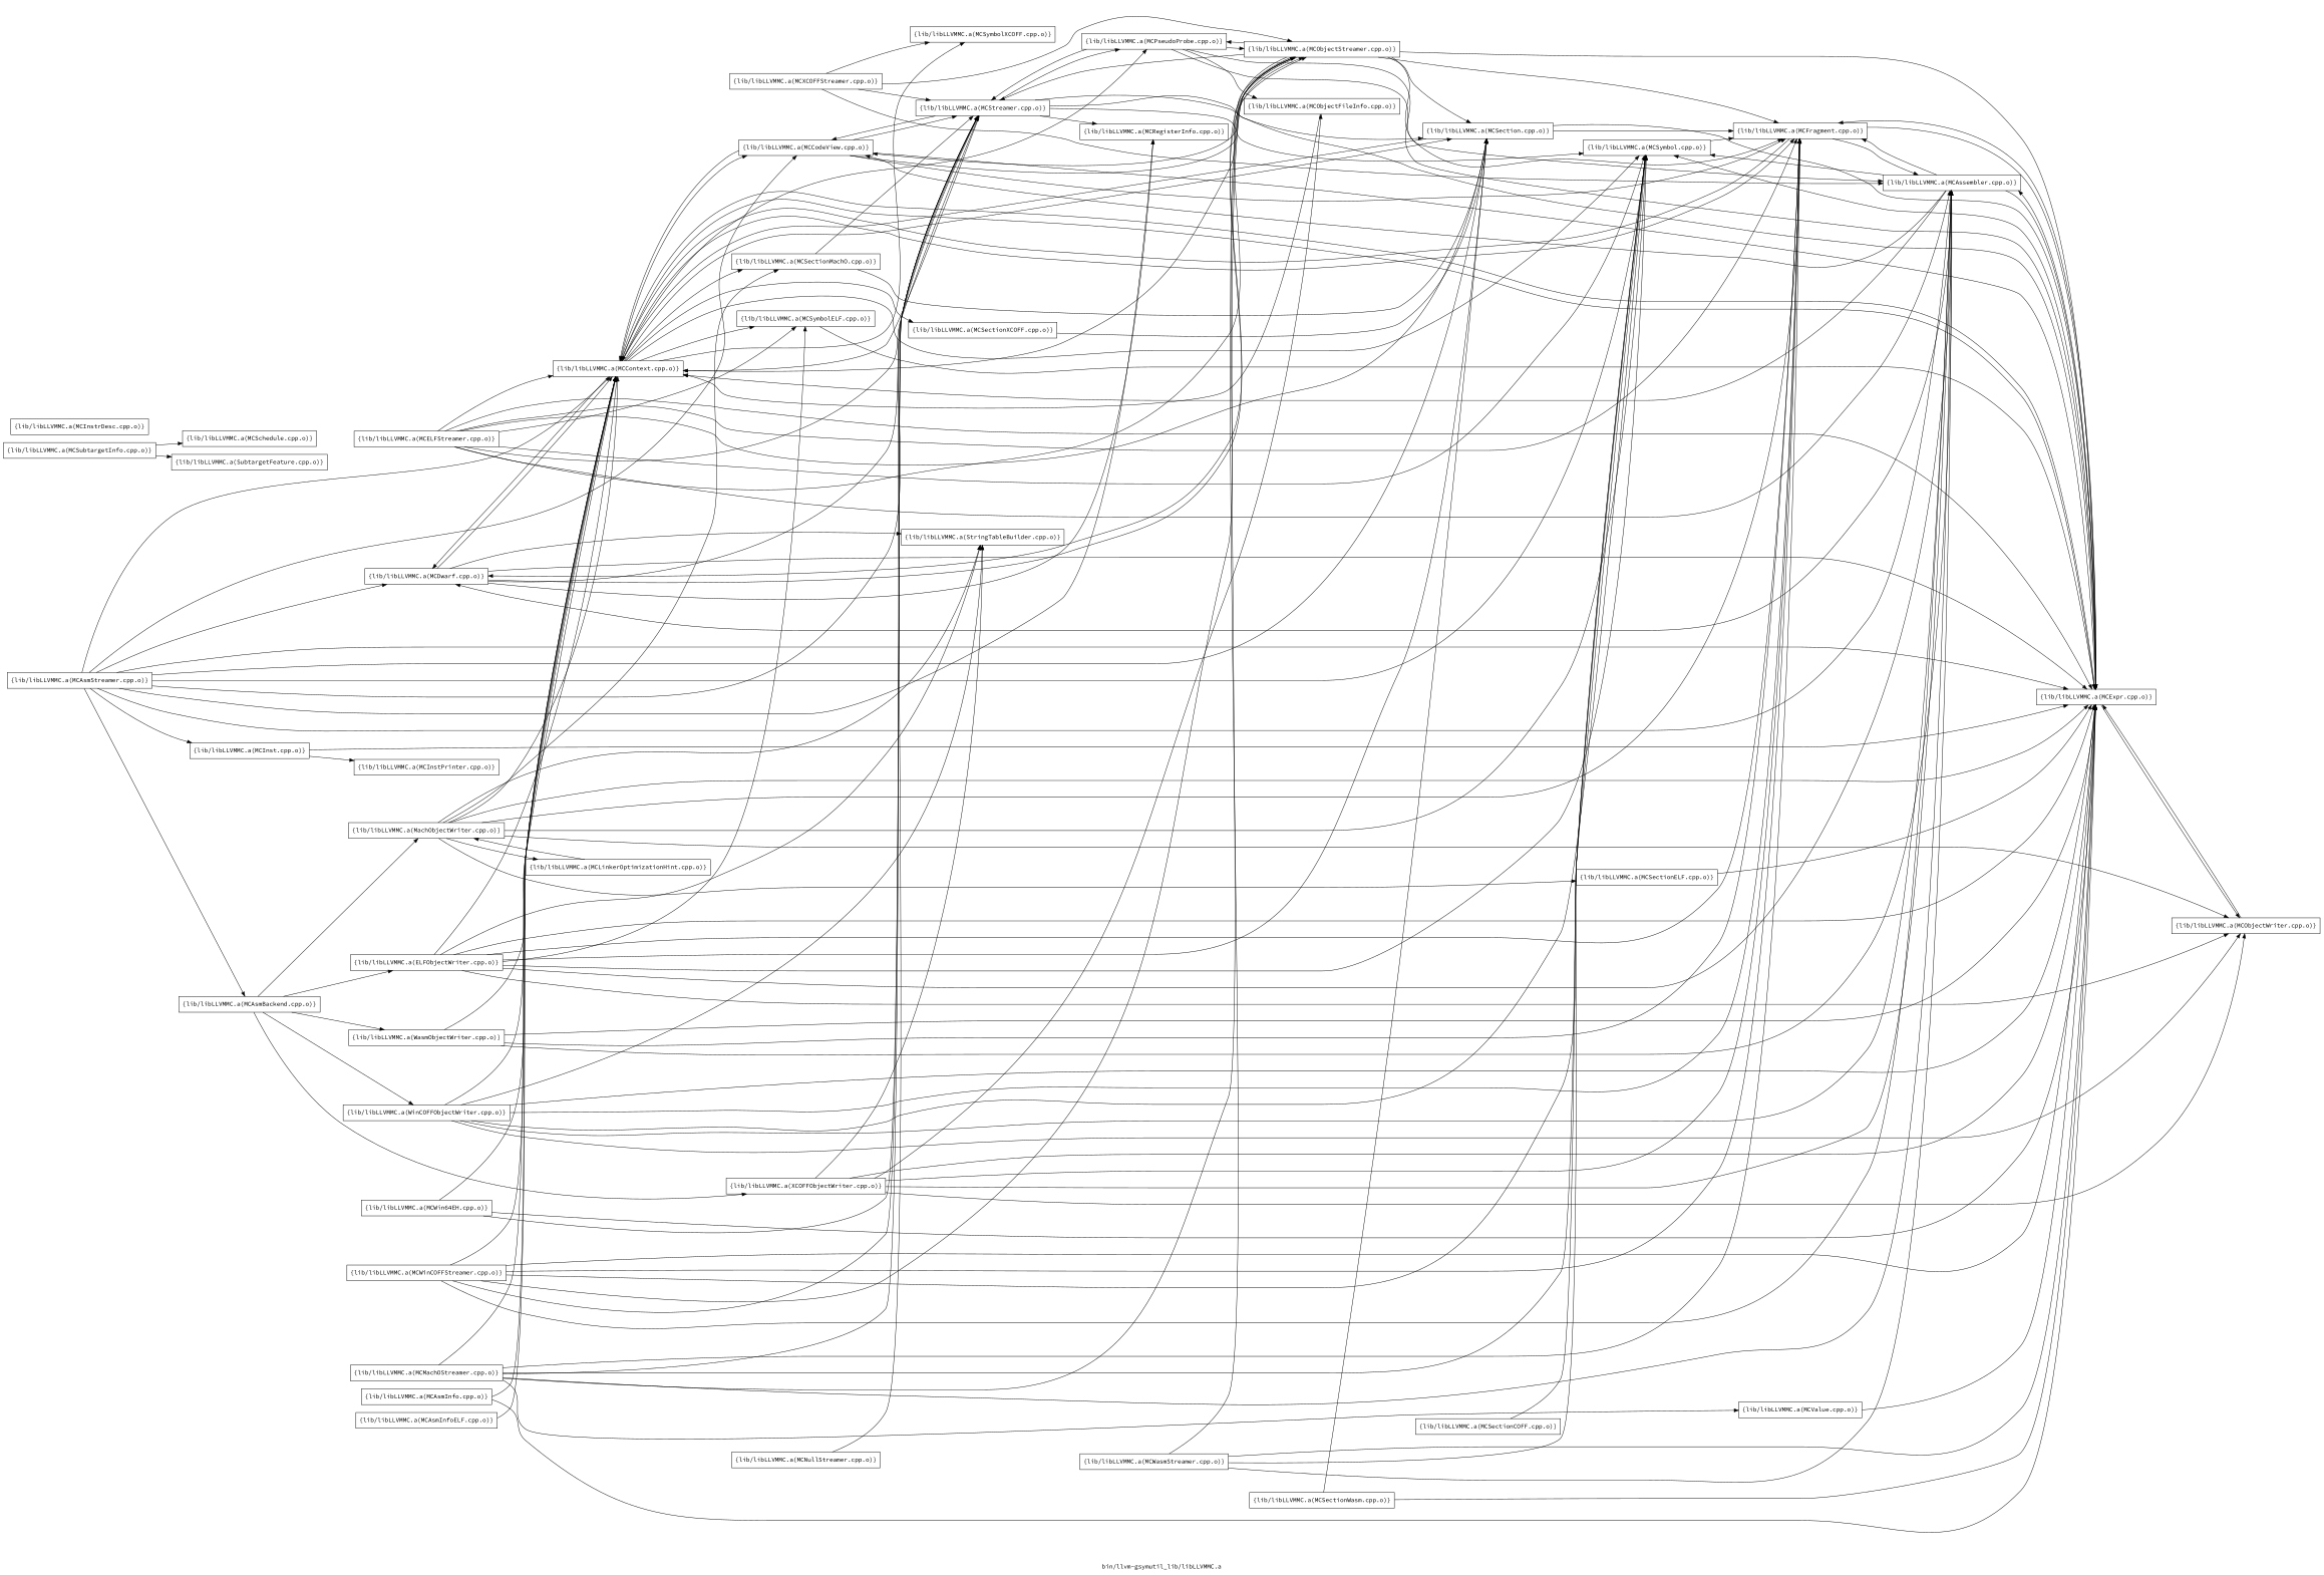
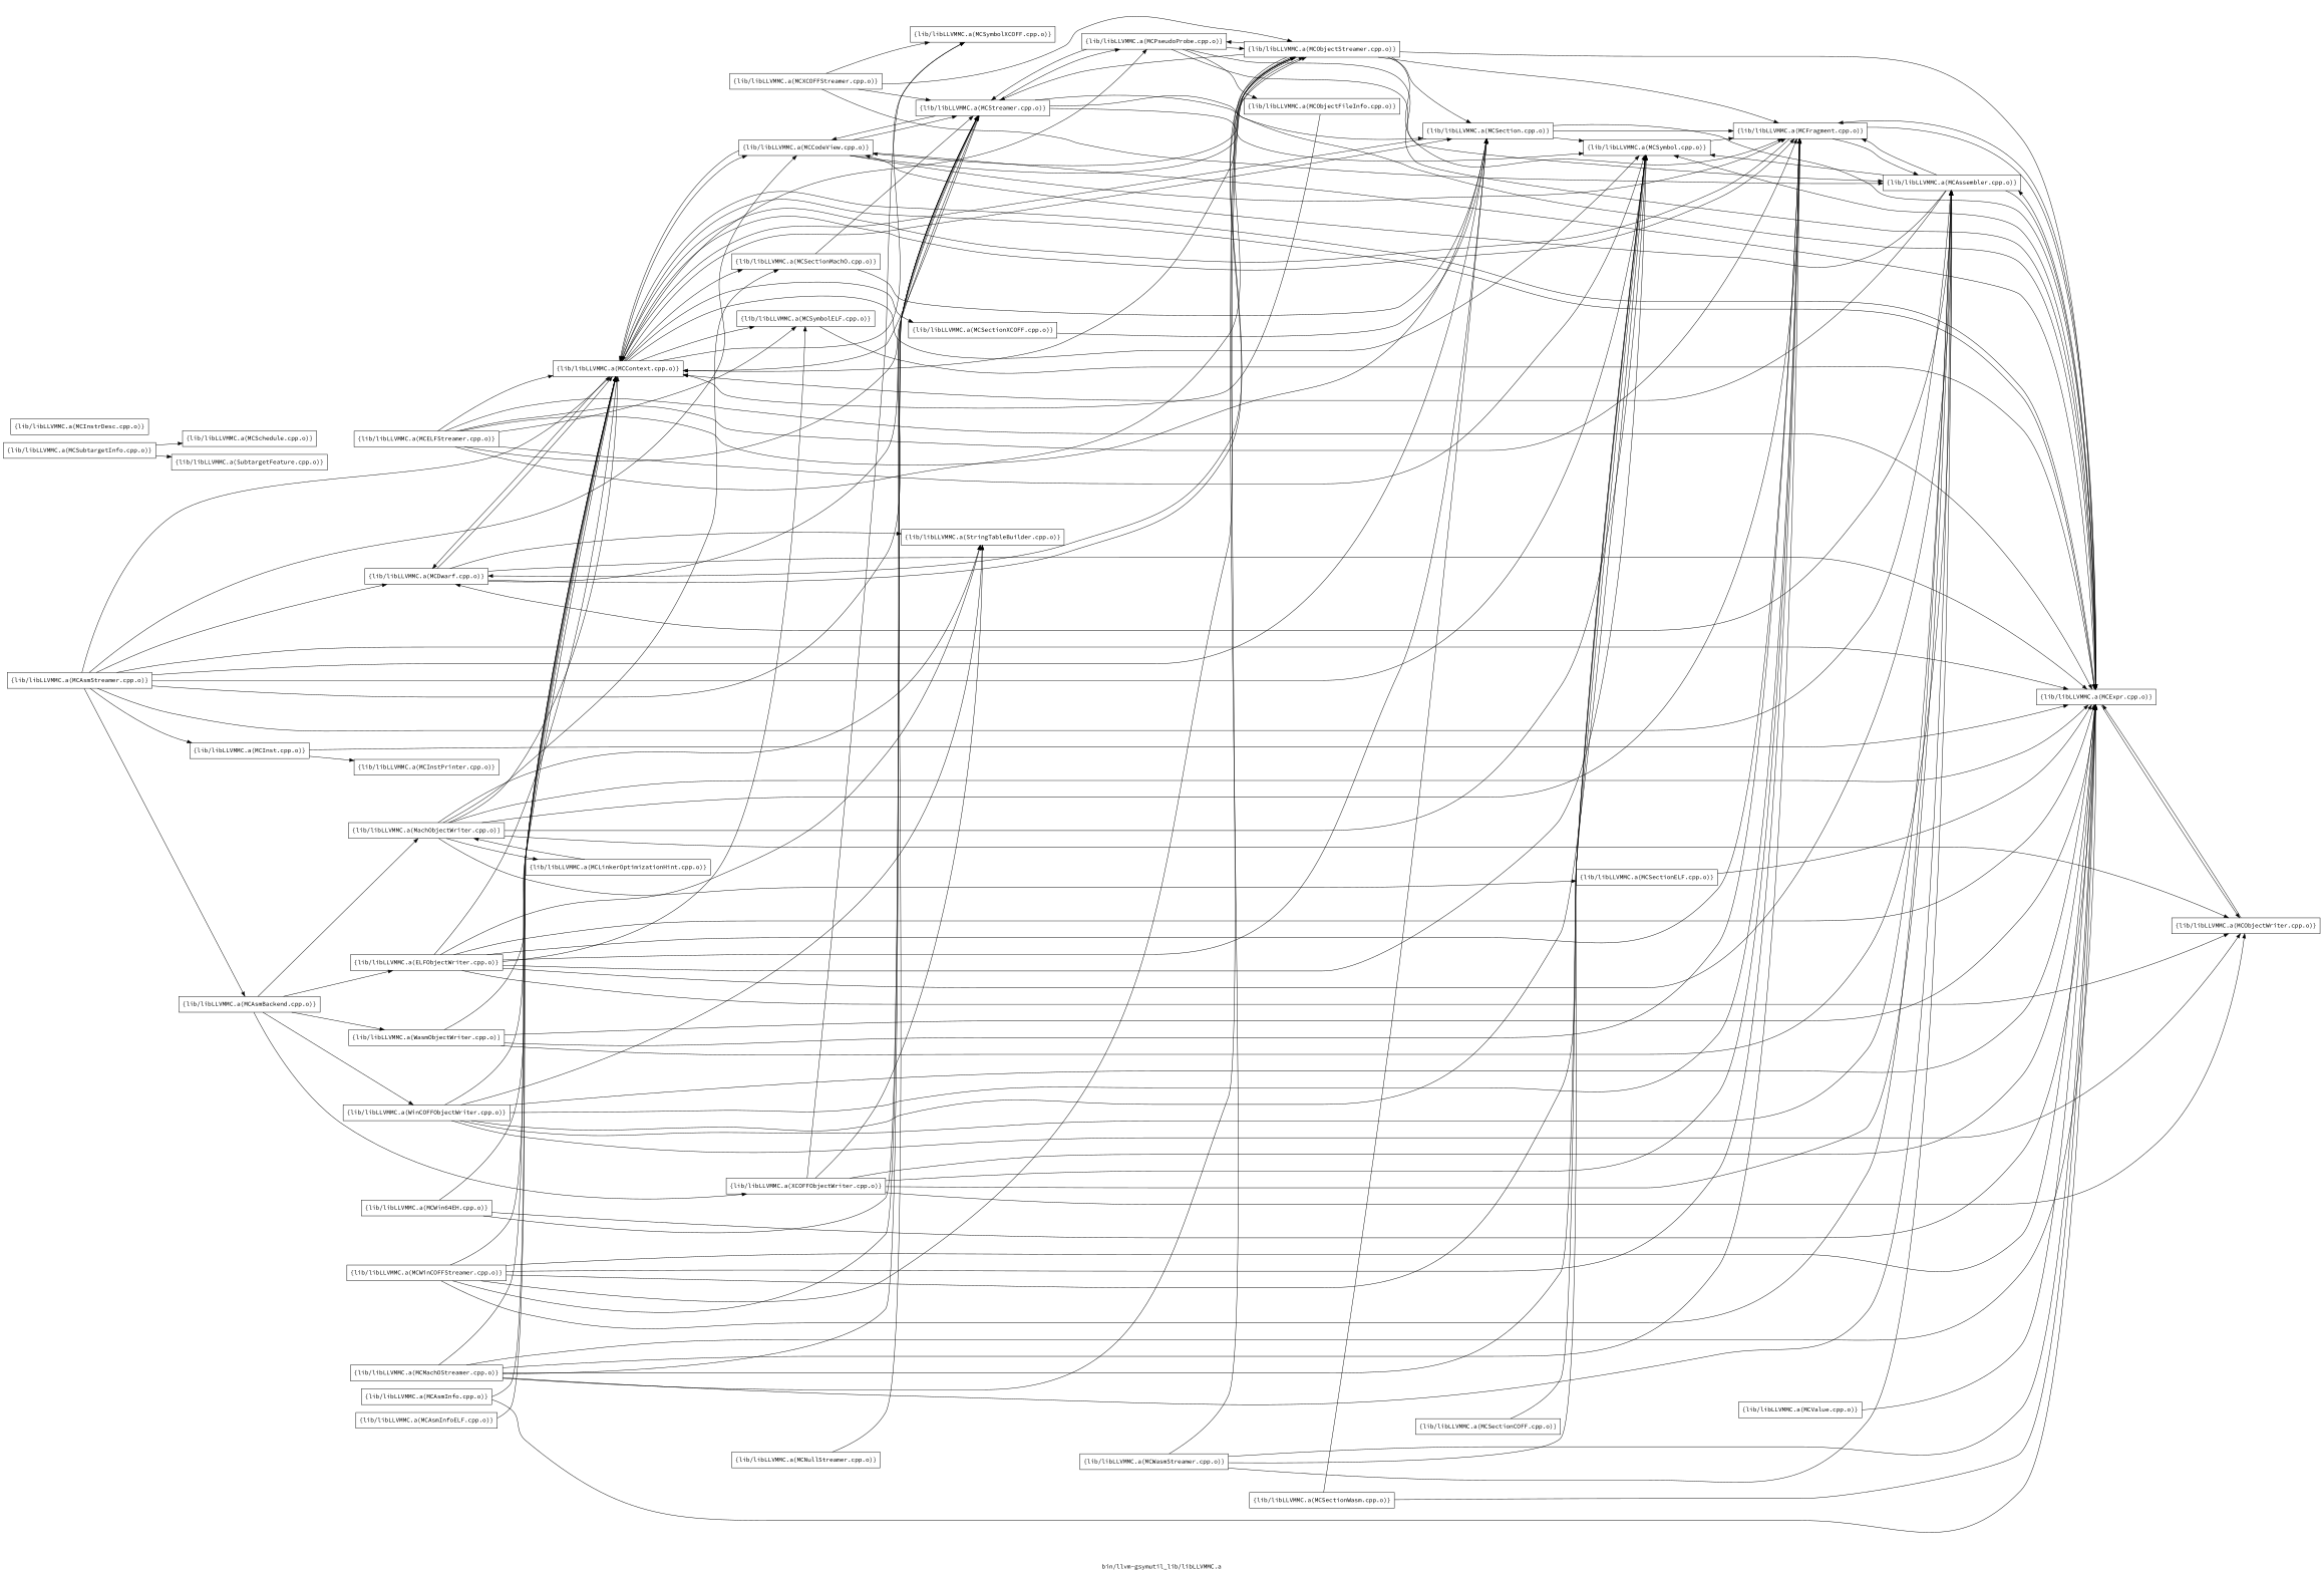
  digraph {
    fontname="Source Code Pro"
    label="bin/llvm-gsymutil_lib/libLLVMMC.a"
    rankdir=LR
    node [fontname="Source Code Pro" group=0 shape=box]
    edge [fontname="Source Code Pro"]
    n1 [label="{lib/libLLVMMC.a(StringTableBuilder.cpp.o)}"]
    n2 [label="{lib/libLLVMMC.a(MCContext.cpp.o)}"]
    n3 [label="{lib/libLLVMMC.a(MCCodeView.cpp.o)}"]
    n4 [label="{lib/libLLVMMC.a(MCDwarf.cpp.o)}"]
    n5 [label="{lib/libLLVMMC.a(MCExpr.cpp.o)}"]
    n6 [label="{lib/libLLVMMC.a(MCFragment.cpp.o)}"]
    n7 [label="{lib/libLLVMMC.a(MCPseudoProbe.cpp.o)}"]
    n8 [label="{lib/libLLVMMC.a(MCSection.cpp.o)}"]
    n9 [label="{lib/libLLVMMC.a(MCSectionMachO.cpp.o)}"]
    n10 [label="{lib/libLLVMMC.a(MCSectionXCOFF.cpp.o)}"]
    n11 [label="{lib/libLLVMMC.a(MCSymbol.cpp.o)}"]
    n12 [label="{lib/libLLVMMC.a(MCSymbolELF.cpp.o)}"]
    n13 [label="{lib/libLLVMMC.a(MCSymbolXCOFF.cpp.o)}"]
    n14 [label="{lib/libLLVMMC.a(MCObjectStreamer.cpp.o)}"]
    n15 [label="{lib/libLLVMMC.a(MCStreamer.cpp.o)}"]
-   n16 [label="{lib/libLLVMMC.a(MCRegisterInfo.cpp.o)}"]
    n17 [label="{lib/libLLVMMC.a(MCAssembler.cpp.o)}"]
    n18 [label="{lib/libLLVMMC.a(MCObjectWriter.cpp.o)}"]
    n19 [label="{lib/libLLVMMC.a(MCObjectFileInfo.cpp.o)}"]
    n20 [label="{lib/libLLVMMC.a(MCSubtargetInfo.cpp.o)}"]
    n21 [label="{lib/libLLVMMC.a(MCSchedule.cpp.o)}"]
    n22 [label="{lib/libLLVMMC.a(SubtargetFeature.cpp.o)}"]
    n23 [label="{lib/libLLVMMC.a(MCInstrDesc.cpp.o)}"]
    n24 [label="{lib/libLLVMMC.a(MCInst.cpp.o)}"]
    n25 [label="{lib/libLLVMMC.a(MCInstPrinter.cpp.o)}"]
    n26 [label="{lib/libLLVMMC.a(MachObjectWriter.cpp.o)}"]
    n27 [label="{lib/libLLVMMC.a(MCLinkerOptimizationHint.cpp.o)}"]
    n28 [label="{lib/libLLVMMC.a(MCSectionELF.cpp.o)}"]
    n29 [label="{lib/libLLVMMC.a(MCAsmBackend.cpp.o)}"]
    n30 [label="{lib/libLLVMMC.a(ELFObjectWriter.cpp.o)}"]
    n31 [label="{lib/libLLVMMC.a(WasmObjectWriter.cpp.o)}"]
    n32 [label="{lib/libLLVMMC.a(WinCOFFObjectWriter.cpp.o)}"]
    n33 [label="{lib/libLLVMMC.a(XCOFFObjectWriter.cpp.o)}"]
    n34 [label="{lib/libLLVMMC.a(MCAsmInfo.cpp.o)}"]
    n35 [label="{lib/libLLVMMC.a(MCAsmInfoELF.cpp.o)}"]
    n36 [label="{lib/libLLVMMC.a(MCSectionCOFF.cpp.o)}"]
    n37 [label="{lib/libLLVMMC.a(MCSectionWasm.cpp.o)}"]
    n38 [label="{lib/libLLVMMC.a(MCValue.cpp.o)}"]
    n39 [label="{lib/libLLVMMC.a(MCWin64EH.cpp.o)}"]
    n40 [label="{lib/libLLVMMC.a(MCWinCOFFStreamer.cpp.o)}"]
    n41 [label="{lib/libLLVMMC.a(MCWasmStreamer.cpp.o)}"]
    n42 [label="{lib/libLLVMMC.a(MCELFStreamer.cpp.o)}"]
    n43 [label="{lib/libLLVMMC.a(MCMachOStreamer.cpp.o)}"]
    n44 [label="{lib/libLLVMMC.a(MCXCOFFStreamer.cpp.o)}"]
    n45 [label="{lib/libLLVMMC.a(MCAsmStreamer.cpp.o)}"]
    n46 [label="{lib/libLLVMMC.a(MCNullStreamer.cpp.o)}"]
    n2 -> n3
    n2 -> n4
    n2 -> n5
    n2 -> n6
    n2 -> n7
    n2 -> n8
    n2 -> n9
    n2 -> n10
    n2 -> n11
    n2 -> n12
    n2 -> n13
    n3 -> n2
    n3 -> n5
    n3 -> n6
    n3 -> n14
    n3 -> n15
    n4 -> n1
    n4 -> n2
    n4 -> n5
    n4 -> n14
    n4 -> n15
-   n4 -> n16
    n5 -> n2
    n5 -> n6
    n5 -> n11
    n5 -> n17
    n5 -> n18
    n6 -> n2
    n6 -> n5
    n6 -> n17
    n7 -> n5
    n7 -> n6
    n7 -> n14
    n7 -> n15
    n7 -> n19
    n8 -> n2
    n8 -> n5
    n8 -> n6
+   n8 -> n11
    n9 -> n8
    n9 -> n15
    n10 -> n8
    n11 -> n6
    n12 -> n5
    n14 -> n2
    n14 -> n3
    n14 -> n4
    n14 -> n5
    n14 -> n6
    n14 -> n7
    n14 -> n8
    n14 -> n15
    n14 -> n17
    n15 -> n2
    n15 -> n3
    n15 -> n5
    n15 -> n7
    n15 -> n8
    n15 -> n11
-   n15 -> n16
    n17 -> n2
    n17 -> n3
    n17 -> n4
    n17 -> n5
    n17 -> n6
    n17 -> n11
    n18 -> n5
    n19 -> n2
    n20 -> n21
    n20 -> n22
    n24 -> n5
    n24 -> n25
    n26 -> n1
    n26 -> n2
    n26 -> n5
    n26 -> n6
    n26 -> n9
    n26 -> n11
    n26 -> n18
    n26 -> n27
    n26 -> n28
    n27 -> n26
    n28 -> n5
    n29 -> n26
    n29 -> n30
    n29 -> n31
    n29 -> n32
    n29 -> n33
    n30 -> n1
    n30 -> n2
    n30 -> n5
    n30 -> n6
    n30 -> n8
    n30 -> n11
    n30 -> n12
    n30 -> n17
    n30 -> n18
    n31 -> n2
    n31 -> n5
    n31 -> n6
    n31 -> n17
    n32 -> n1
    n32 -> n2
    n32 -> n5
    n32 -> n6
    n32 -> n11
    n32 -> n17
    n32 -> n18
    n33 -> n1
    n33 -> n5
    n33 -> n6
-   n33 -> n19
+   n33 -> n13
    n33 -> n17
    n33 -> n18
    n34 -> n2
    n34 -> n5
    n35 -> n2
    n36 -> n11
    n37 -> n5
    n37 -> n8
    n38 -> n5
    n39 -> n2
    n39 -> n5
    n39 -> n15
    n40 -> n2
    n40 -> n5
    n40 -> n6
    n40 -> n11
    n40 -> n14
    n40 -> n15
    n40 -> n17
    n41 -> n5
    n41 -> n11
    n41 -> n14
    n41 -> n17
    n42 -> n2
    n42 -> n5
    n42 -> n6
    n42 -> n8
    n42 -> n11
    n42 -> n12
    n42 -> n14
    n42 -> n15
-   n42 -> n17
    n43 -> n2
-   n43 -> n38
+   n43 -> n5
    n43 -> n6
    n43 -> n11
    n43 -> n14
    n43 -> n15
    n43 -> n17
    n44 -> n13
    n44 -> n14
    n44 -> n15
    n44 -> n17
    n45 -> n2
    n45 -> n3
    n45 -> n4
    n45 -> n5
    n45 -> n8
    n45 -> n11
    n45 -> n15
-   n45 -> n16
    n45 -> n17
    n45 -> n24
    n45 -> n29
    n46 -> n15
  }
